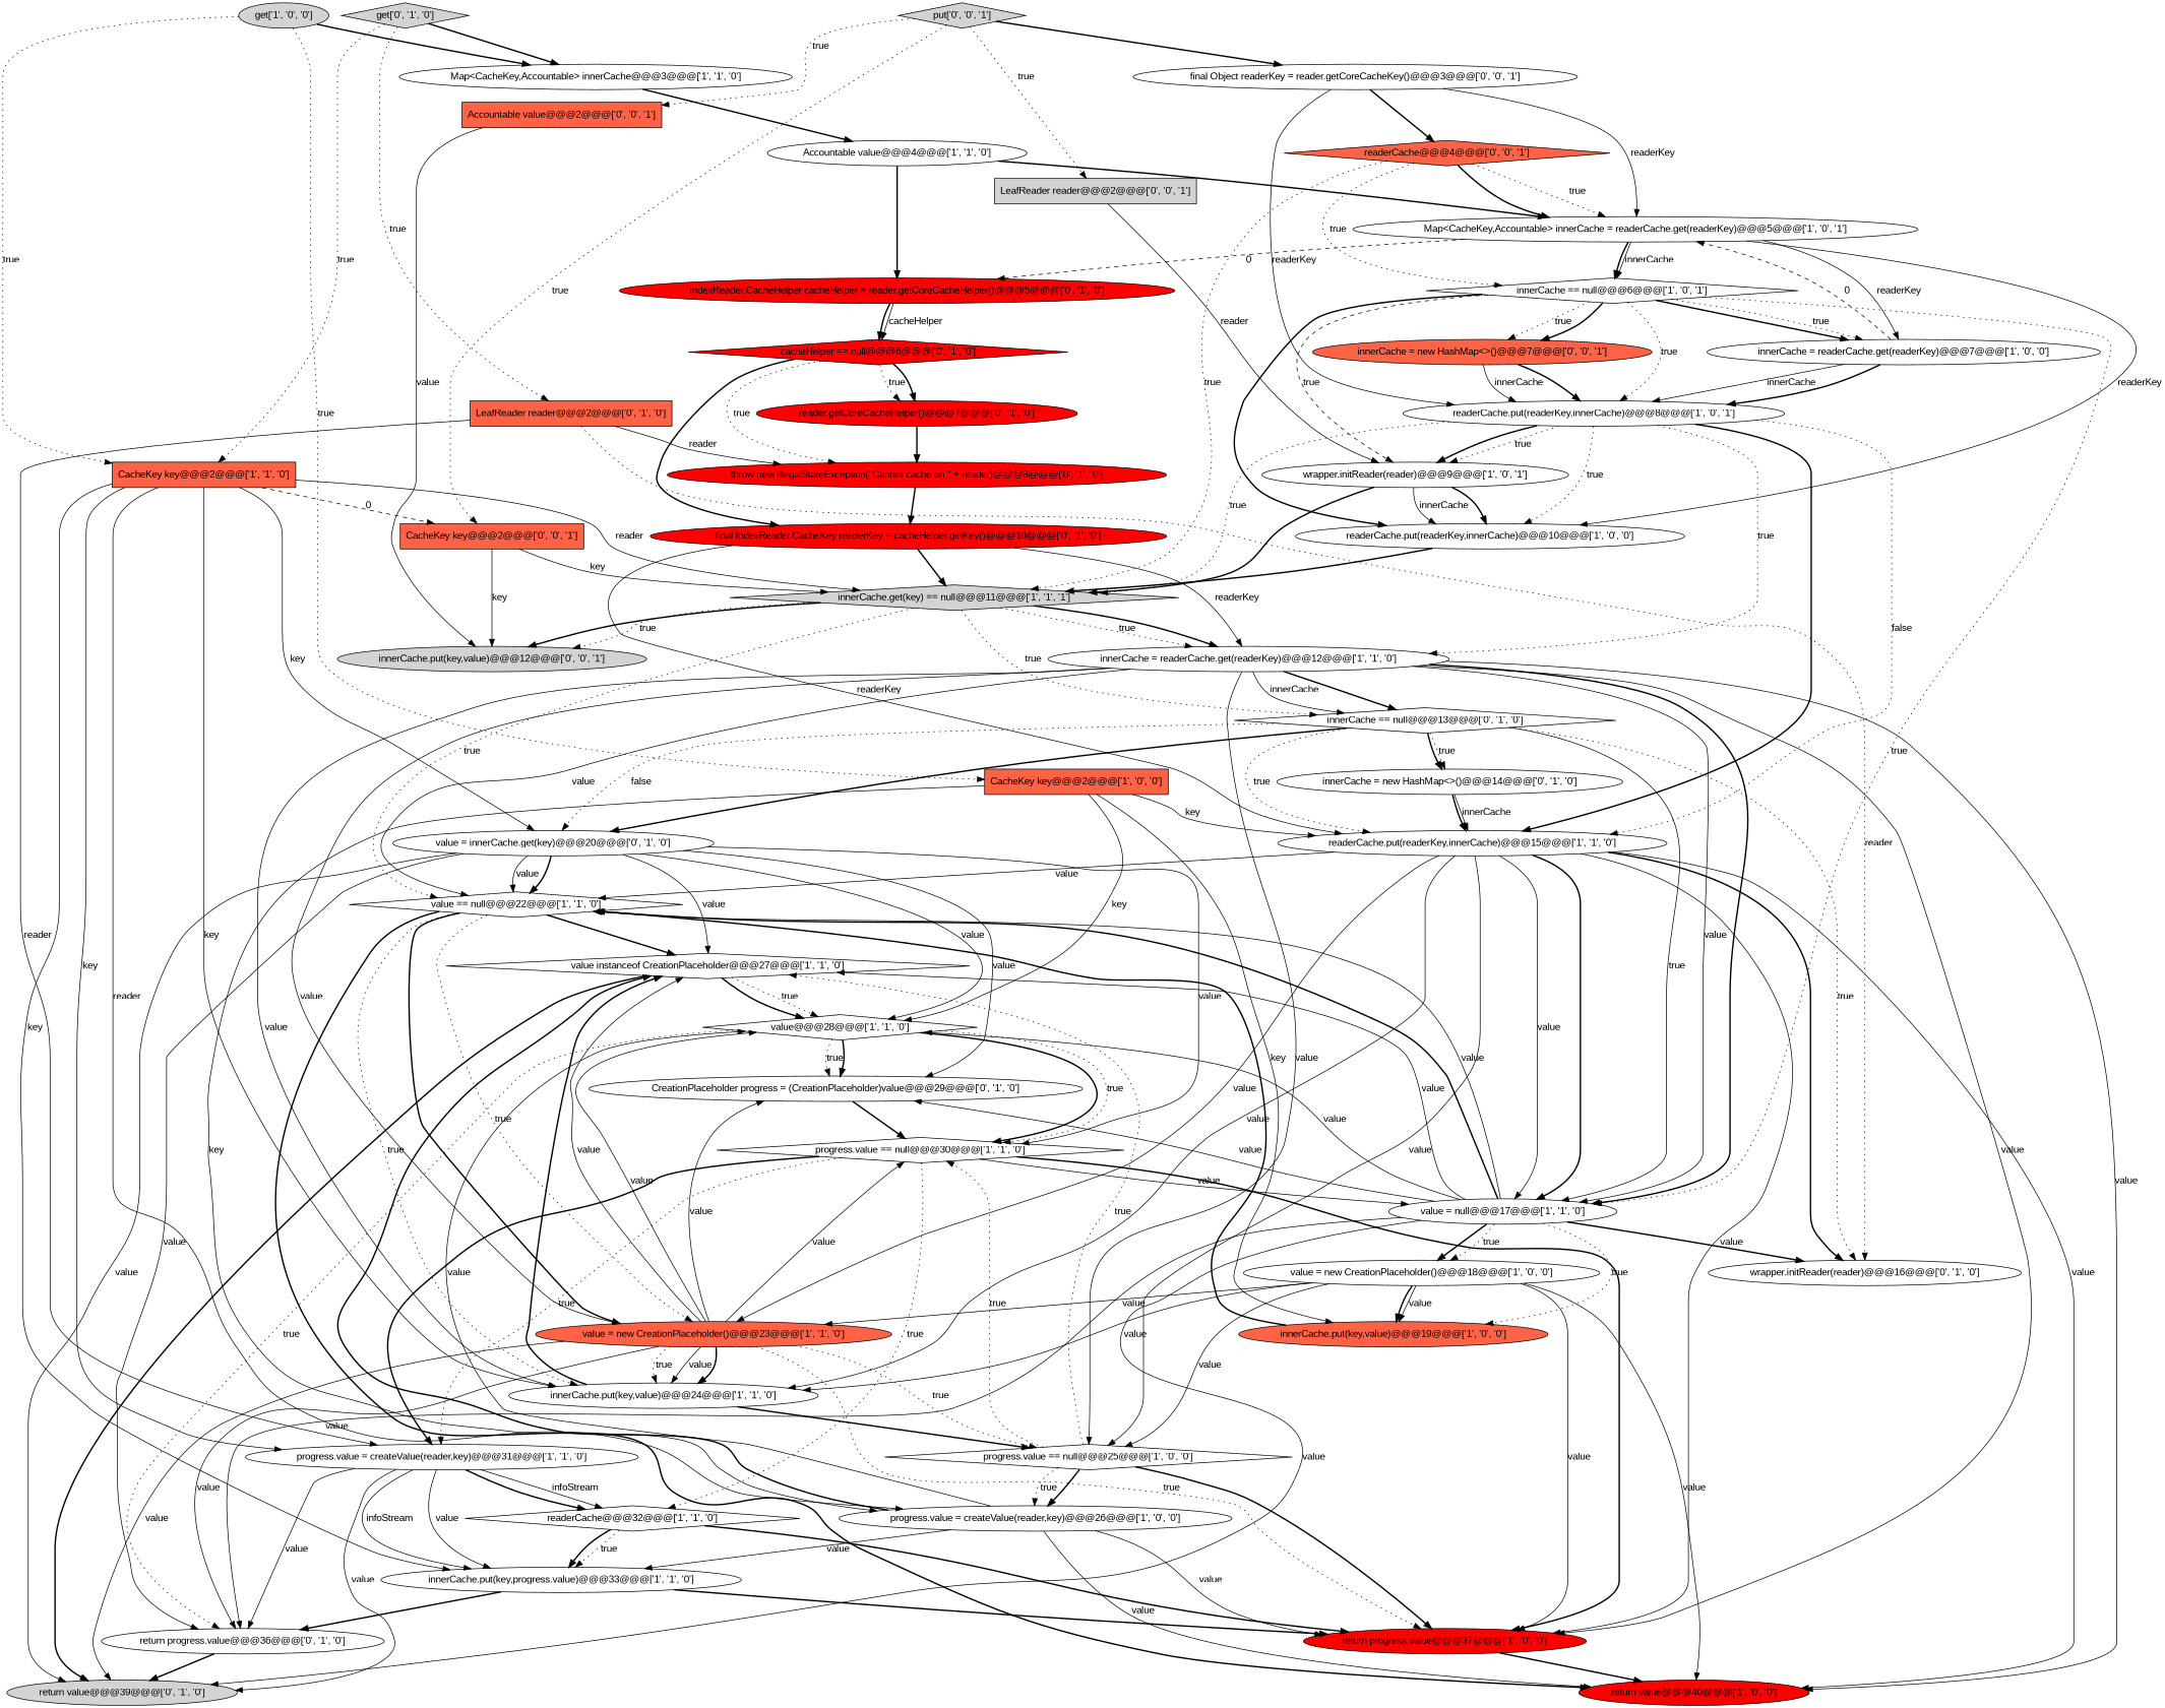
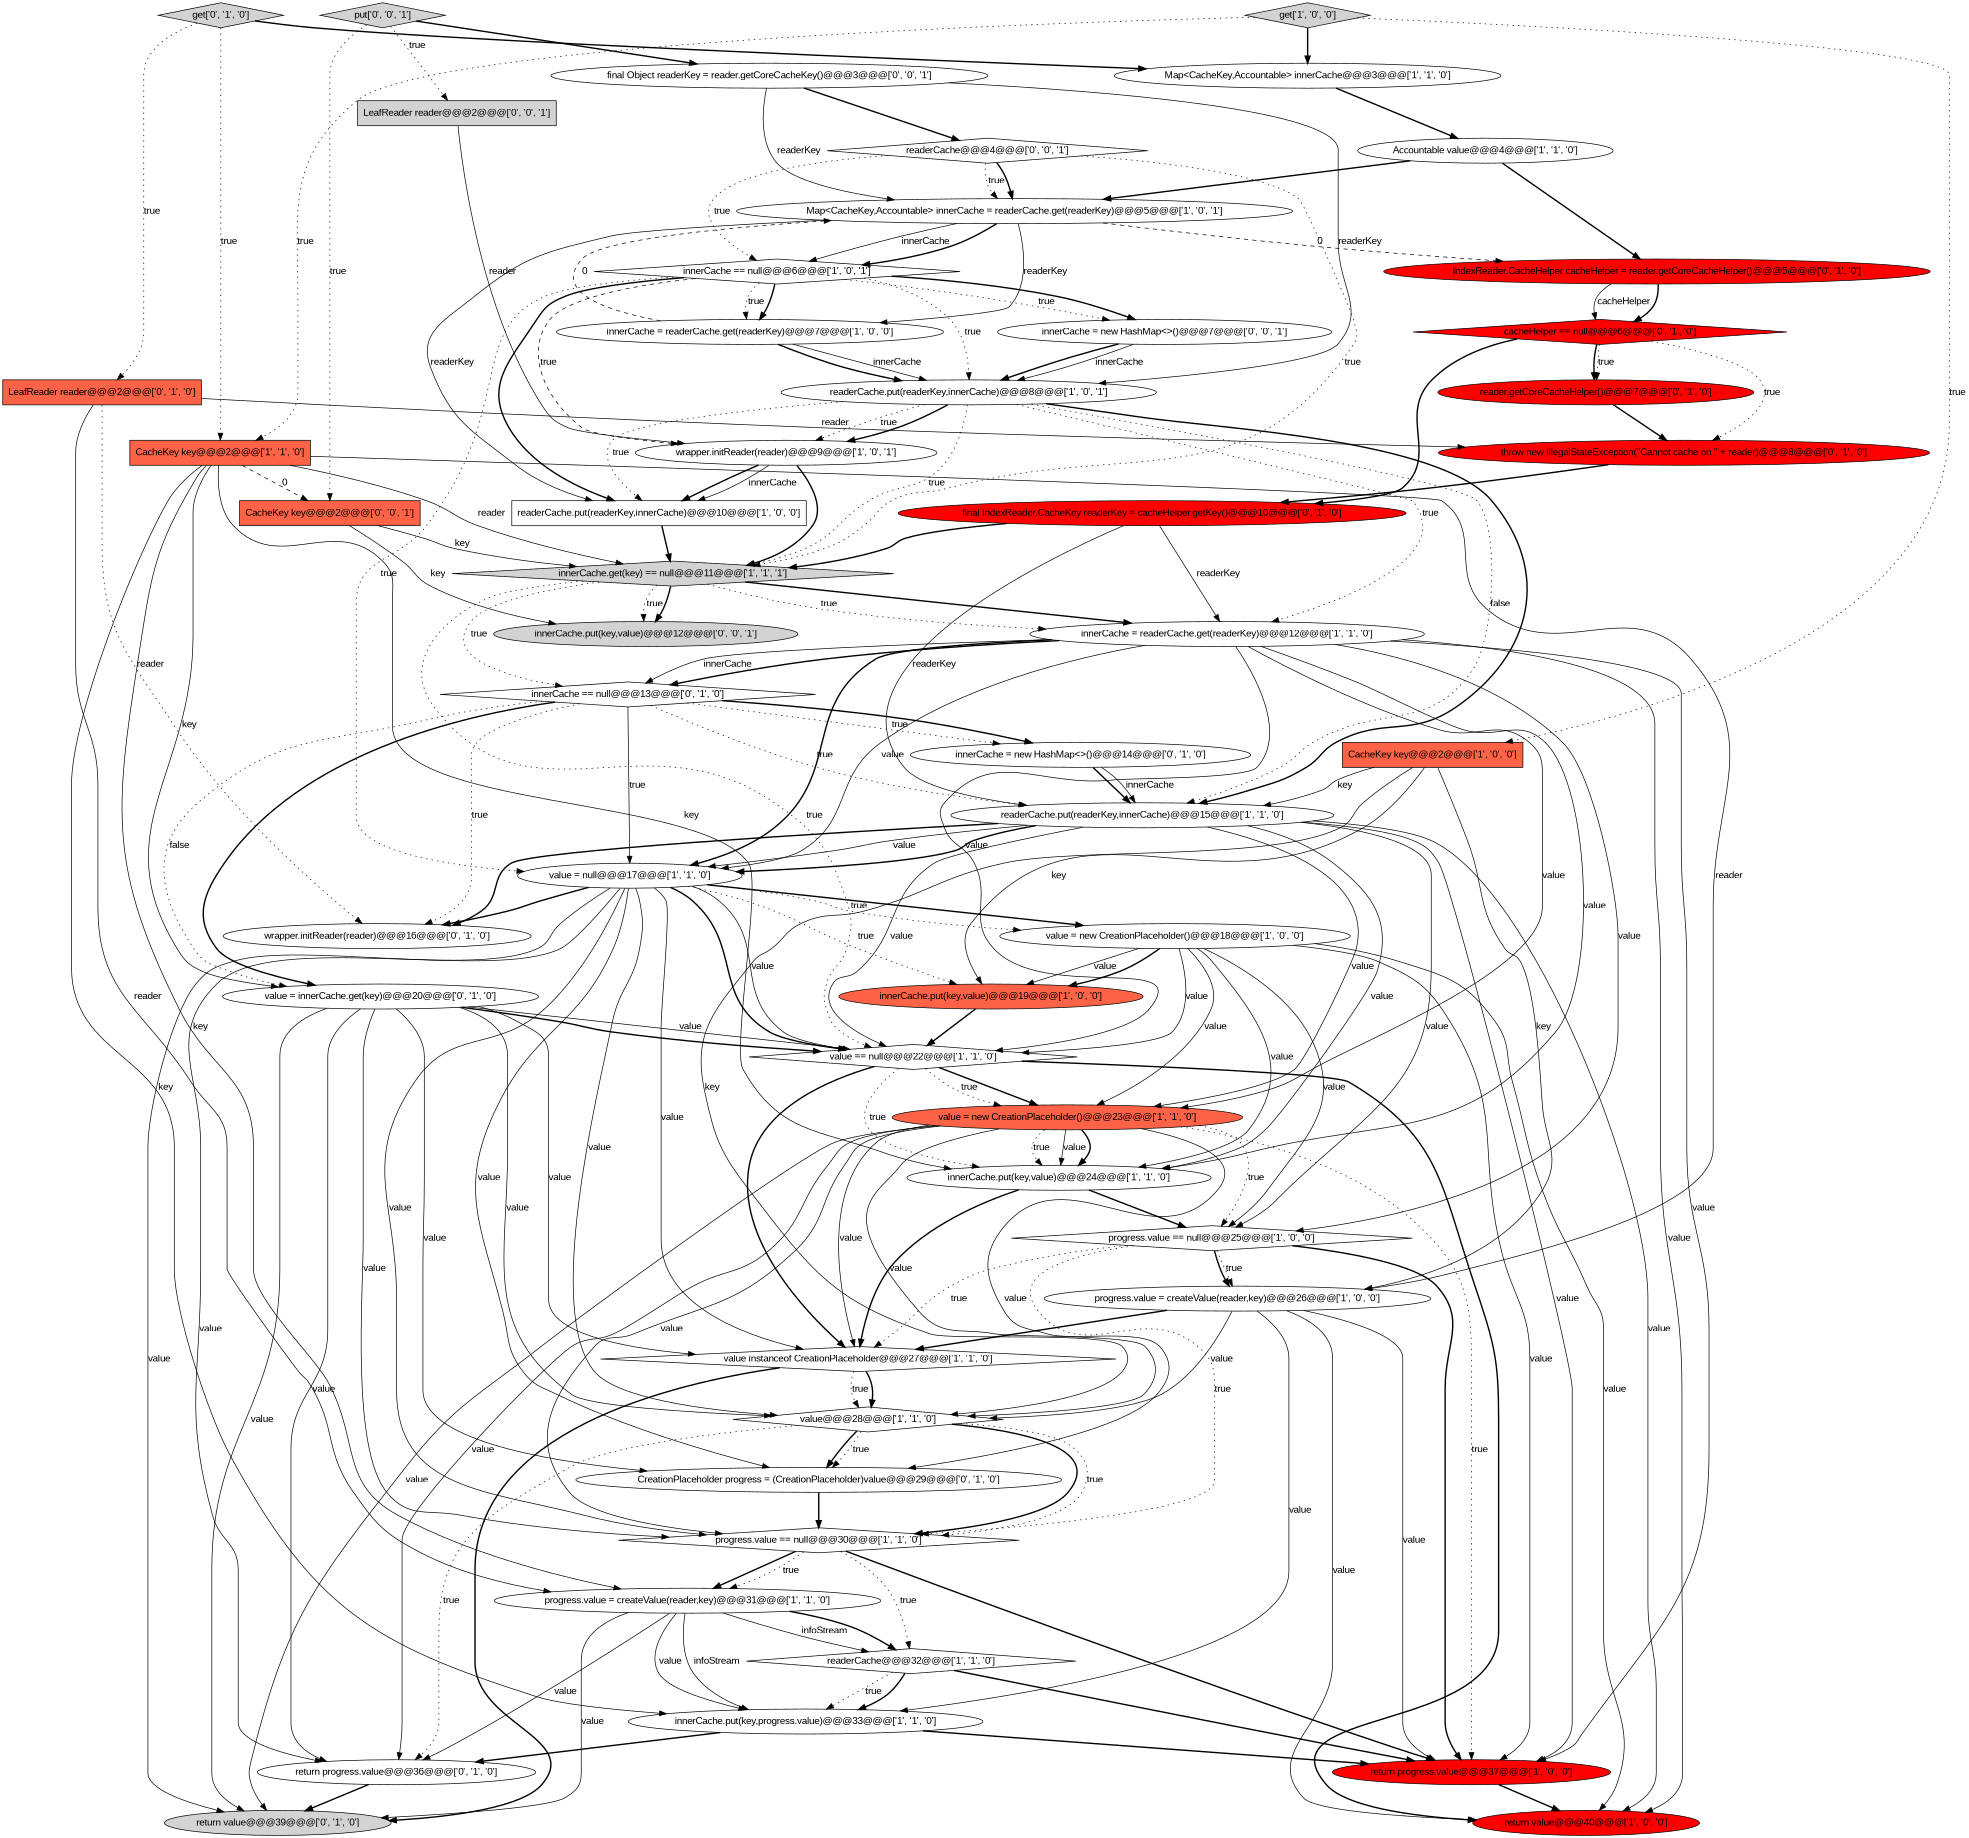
  digraph {
    fontname="Liberation Sans"
    node [fillcolor=white fontname="Liberation Sans" shape=ellipse style=filled]
    edge [fontname="Liberation Sans" style=solid]
    n1 [label="value == null@@@22@@@['1', '1', '0']" shape=diamond]
    n2 [label="value instanceof CreationPlaceholder@@@27@@@['1', '1', '0']" shape=diamond]
    n3 [fillcolor=red label="return value@@@40@@@['1', '0', '0']"]
    n4 [fillcolor=tomato label="value = new CreationPlaceholder()@@@23@@@['1', '1', '0']"]
    n5 [label="innerCache.put(key,value)@@@24@@@['1', '1', '0']"]
    n6 [fillcolor=lightgray label="return value@@@39@@@['0', '1', '0']"]
    n7 [label="value@@@28@@@['1', '1', '0']" shape=diamond]
    n8 [label="CreationPlaceholder progress = (CreationPlaceholder)value@@@29@@@['0', '1', '0']"]
    n9 [label="progress.value == null@@@30@@@['1', '1', '0']" shape=diamond]
    n10 [label="return progress.value@@@36@@@['0', '1', '0']"]
    n11 [fillcolor=red label="return progress.value@@@37@@@['1', '0', '0']"]
    n12 [label="progress.value == null@@@25@@@['1', '0', '0']" shape=diamond]
    n13 [fillcolor=lightgray label="innerCache.put(key,value)@@@12@@@['0', '0', '1']"]
-   n14 [fillcolor=tomato label="Accountable value@@@2@@@['0', '0', '1']" shape=box]
    n15 [label="value = innerCache.get(key)@@@20@@@['0', '1', '0']"]
    n16 [label="readerCache@@@32@@@['1', '1', '0']" shape=diamond]
    n17 [label="progress.value = createValue(reader,key)@@@31@@@['1', '1', '0']"]
    n18 [label="progress.value = createValue(reader,key)@@@26@@@['1', '0', '0']"]
    n19 [label="innerCache.put(key,progress.value)@@@33@@@['1', '1', '0']"]
    n20 [label="innerCache == null@@@6@@@['1', '0', '1']" shape=diamond]
-   n21 [fillcolor=tomato label="innerCache = new HashMap<>()@@@7@@@['0', '0', '1']"]
+   n21 [label="innerCache = new HashMap<>()@@@7@@@['0', '0', '1']"]
    n22 [label="innerCache = readerCache.get(readerKey)@@@7@@@['1', '0', '0']"]
    n23 [label="wrapper.initReader(reader)@@@9@@@['1', '0', '1']"]
    n24 [label="readerCache.put(readerKey,innerCache)@@@8@@@['1', '0', '1']"]
    n25 [label="value = null@@@17@@@['1', '1', '0']"]
-   n26 [label="readerCache.put(readerKey,innerCache)@@@10@@@['1', '0', '0']"]
+   n26 [label="readerCache.put(readerKey,innerCache)@@@10@@@['1', '0', '0']" shape=box]
    n27 [label="Map<CacheKey,Accountable> innerCache = readerCache.get(readerKey)@@@5@@@['1', '0', '1']"]
    n28 [fillcolor=lightgray label="innerCache.get(key) == null@@@11@@@['1', '1', '1']" shape=diamond]
    n29 [label="readerCache.put(readerKey,innerCache)@@@15@@@['1', '1', '0']"]
    n30 [label="innerCache = readerCache.get(readerKey)@@@12@@@['1', '1', '0']"]
    n31 [label="innerCache == null@@@13@@@['0', '1', '0']" shape=diamond]
    n32 [label="wrapper.initReader(reader)@@@16@@@['0', '1', '0']"]
    n33 [label="value = new CreationPlaceholder()@@@18@@@['1', '0', '0']"]
    n34 [fillcolor=tomato label="innerCache.put(key,value)@@@19@@@['1', '0', '0']"]
    n35 [fillcolor=red label="IndexReader.CacheHelper cacheHelper = reader.getCoreCacheHelper()@@@5@@@['0', '1', '0']"]
    n36 [fillcolor=red label="cacheHelper == null@@@6@@@['0', '1', '0']" shape=diamond]
    n37 [fillcolor=tomato label="LeafReader reader@@@2@@@['0', '1', '0']" shape=box]
    n38 [fillcolor=red label="throw new IllegalStateException(\"Cannot cache on \" + reader)@@@8@@@['0', '1', '0']"]
    n39 [fillcolor=red label="final IndexReader.CacheKey readerKey = cacheHelper.getKey()@@@10@@@['0', '1', '0']"]
    n40 [fillcolor=lightgray label="get['0', '1', '0']" shape=diamond]
    n41 [fillcolor=tomato label="CacheKey key@@@2@@@['1', '1', '0']" shape=box]
    n42 [label="Map<CacheKey,Accountable> innerCache@@@3@@@['1', '1', '0']"]
    n43 [fillcolor=tomato label="CacheKey key@@@2@@@['0', '0', '1']" shape=box]
    n44 [label="Accountable value@@@4@@@['1', '1', '0']"]
    n45 [fillcolor=red label="reader.getCoreCacheHelper()@@@7@@@['0', '1', '0']"]
    n46 [fillcolor=lightgray label="put['0', '0', '1']" shape=diamond]
    n47 [label="final Object readerKey = reader.getCoreCacheKey()@@@3@@@['0', '0', '1']"]
    n48 [fillcolor=lightgray label="LeafReader reader@@@2@@@['0', '0', '1']" shape=box]
-   n49 [fillcolor=tomato label="readerCache@@@4@@@['0', '0', '1']" shape=diamond]
+   n49 [label="readerCache@@@4@@@['0', '0', '1']" shape=diamond]
    n50 [label="innerCache = new HashMap<>()@@@14@@@['0', '1', '0']"]
-   n51 [fillcolor=lightgray label="get['1', '0', '0']"]
+   n51 [fillcolor=lightgray label="get['1', '0', '0']" shape=diamond]
    n52 [fillcolor=tomato label="CacheKey key@@@2@@@['1', '0', '0']" shape=box]
    n1 -> n2 [style=bold]
    n1 -> n3 [style=bold]
    n1 -> n4 [style=bold]
    n1 -> n4 [label=true style=dotted]
    n1 -> n5 [label=true style=dotted]
    n2 -> n6 [style=bold]
    n2 -> n7 [style=bold]
    n2 -> n7 [label=true style=dotted]
    n4 -> n2 [label=value]
    n4 -> n5 [label=true style=dotted]
    n4 -> n5 [label=value]
    n4 -> n5 [style=bold]
    n4 -> n6 [label=value]
    n4 -> n7 [label=value]
    n4 -> n8 [label=value]
    n4 -> n9 [label=value]
    n4 -> n10 [label=value]
    n4 -> n11 [label=true style=dotted]
    n4 -> n12 [label=true style=dotted]
    n5 -> n2 [style=bold]
    n5 -> n12 [style=bold]
    n7 -> n8 [label=true style=dotted]
    n7 -> n8 [style=bold]
    n7 -> n9 [style=bold]
    n7 -> n9 [label=true style=dotted]
    n7 -> n10 [label=true style=dotted]
    n8 -> n9 [style=bold]
    n9 -> n11 [style=bold]
    n9 -> n16 [label=true style=dotted]
    n9 -> n17 [style=bold]
    n9 -> n17 [label=true style=dotted]
    n10 -> n6 [style=bold]
    n11 -> n3 [style=bold]
    n12 -> n2 [label=true style=dotted]
    n12 -> n9 [label=true style=dotted]
    n12 -> n11 [style=bold]
    n12 -> n18 [style=bold]
    n12 -> n18 [label=true style=dotted]
-   n14 -> n13 [label=value]
    n15 -> n1 [style=bold]
    n15 -> n1 [label=value]
    n15 -> n2 [label=value]
    n15 -> n6 [label=value]
    n15 -> n7 [label=value]
    n15 -> n8 [label=value]
    n15 -> n9 [label=value]
    n15 -> n10 [label=value]
    n16 -> n11 [style=bold]
    n16 -> n19 [label=true style=dotted]
    n16 -> n19 [style=bold]
    n17 -> n6 [label=value]
    n17 -> n10 [label=value]
    n17 -> n16 [label=infoStream]
    n17 -> n16 [style=bold]
    n17 -> n19 [label=infoStream]
    n17 -> n19 [label=value]
    n18 -> n2 [style=bold]
    n18 -> n3 [label=value]
    n18 -> n7 [label=value]
    n18 -> n11 [label=value]
    n18 -> n19 [label=value]
    n19 -> n10 [style=bold]
    n19 -> n11 [style=bold]
    n20 -> n21 [label=true style=dotted]
    n20 -> n21 [style=bold]
    n20 -> n22 [style=bold]
    n20 -> n22 [label=true style=dotted]
    n20 -> n23 [label=true style=dashed]
    n20 -> n24 [label=true style=dotted]
    n20 -> n25 [label=true style=dotted]
    n20 -> n26 [style=bold]
    n21 -> n24 [style=bold]
    n21 -> n24 [label=innerCache]
    n22 -> n24 [label=innerCache]
    n22 -> n24 [style=bold]
    n22 -> n27 [label=0 style=dashed]
    n23 -> n26 [style=bold]
    n23 -> n26 [label=innerCache]
    n23 -> n28 [style=bold]
    n24 -> n23 [label=true style=dotted]
    n24 -> n23 [style=bold]
    n24 -> n26 [label=true style=dotted]
    n24 -> n28 [label=true style=dotted]
    n24 -> n29 [label=false style=dotted]
    n24 -> n29 [style=bold]
    n24 -> n30 [label=true style=dotted]
    n25 -> n1 [label=value]
    n25 -> n1 [style=bold]
    n25 -> n2 [label=value]
    n25 -> n6 [label=value]
    n25 -> n7 [label=value]
    n25 -> n8 [label=value]
-   n9 -> n25 [label=value]
+   n25 -> n9 [label=value]
    n25 -> n10 [label=value]
    n25 -> n32 [style=bold]
    n25 -> n33 [style=bold]
    n25 -> n33 [label=true style=dotted]
    n25 -> n34 [label=true style=dotted]
    n26 -> n28 [style=bold]
    n27 -> n20 [label=innerCache]
    n27 -> n20 [style=bold]
    n27 -> n22 [label=readerKey]
    n27 -> n26 [label=readerKey]
    n27 -> n35 [label=0 style=dashed]
    n28 -> n1 [label=true style=dotted]
    n28 -> n13 [label=true style=dotted]
    n28 -> n13 [style=bold]
    n28 -> n30 [label=true style=dotted]
    n28 -> n30 [style=bold]
    n28 -> n31 [label=true style=dotted]
    n29 -> n1 [label=value]
    n29 -> n3 [label=value]
    n29 -> n4 [label=value]
    n29 -> n5 [label=value]
    n29 -> n11 [label=value]
    n29 -> n12 [label=value]
    n29 -> n25 [label=value]
    n29 -> n25 [style=bold]
    n29 -> n32 [style=bold]
    n30 -> n1 [label=value]
    n30 -> n3 [label=value]
    n30 -> n4 [label=value]
    n30 -> n5 [label=value]
    n30 -> n11 [label=value]
    n30 -> n12 [label=value]
    n30 -> n25 [label=value]
    n30 -> n25 [style=bold]
    n30 -> n31 [style=bold]
    n30 -> n31 [label=innerCache]
    n31 -> n15 [label=false style=dotted]
    n31 -> n15 [style=bold]
    n31 -> n25 [label=true]
    n31 -> n29 [label=true style=dotted]
    n31 -> n32 [label=true style=dotted]
    n31 -> n50 [label=true style=dotted]
    n31 -> n50 [style=bold]
+   n33 -> n1 [label=value]
    n33 -> n3 [label=value]
    n33 -> n4 [label=value]
    n33 -> n5 [label=value]
    n33 -> n11 [label=value]
    n33 -> n12 [label=value]
    n33 -> n34 [label=value]
    n33 -> n34 [style=bold]
    n34 -> n1 [style=bold]
    n35 -> n36 [style=bold]
    n35 -> n36 [label=cacheHelper]
    n36 -> n38 [label=true style=dotted]
    n36 -> n39 [style=bold]
    n36 -> n45 [label=true style=dotted]
    n36 -> n45 [style=bold]
    n37 -> n17 [label=reader]
    n37 -> n32 [label=reader style=dotted]
    n37 -> n38 [label=reader]
    n38 -> n39 [style=bold]
    n39 -> n28 [style=bold]
    n39 -> n29 [label=readerKey]
    n39 -> n30 [label=readerKey]
    n40 -> n37 [label=true style=dotted]
    n40 -> n41 [label=true style=dotted]
    n40 -> n42 [style=bold]
    n41 -> n5 [label=key]
    n41 -> n15 [label=key]
    n41 -> n17 [label=key]
    n41 -> n18 [label=reader]
    n41 -> n19 [label=key]
    n41 -> n28 [label=reader]
    n41 -> n43 [label=0 style=dashed]
    n42 -> n44 [style=bold]
    n43 -> n13 [label=key]
    n43 -> n28 [label=key]
    n44 -> n27 [style=bold]
    n44 -> n35 [style=bold]
    n45 -> n38 [style=bold]
-   n46 -> n14 [label=true style=dotted]
    n46 -> n43 [label=true style=dotted]
    n46 -> n47 [style=bold]
    n46 -> n48 [label=true style=dotted]
    n47 -> n24 [label=readerKey]
    n47 -> n27 [label=readerKey]
    n47 -> n49 [style=bold]
    n48 -> n23 [label=reader]
    n49 -> n20 [label=true style=dotted]
    n49 -> n27 [label=true style=dotted]
    n49 -> n27 [style=bold]
    n49 -> n28 [label=true style=dotted]
    n50 -> n29 [style=bold]
    n50 -> n29 [label=innerCache]
    n51 -> n41 [label=true style=dotted]
    n51 -> n42 [style=bold]
    n51 -> n52 [label=true style=dotted]
    n52 -> n7 [label=key]
    n52 -> n18 [label=key]
    n52 -> n29 [label=key]
    n52 -> n34 [label=key]
  }
